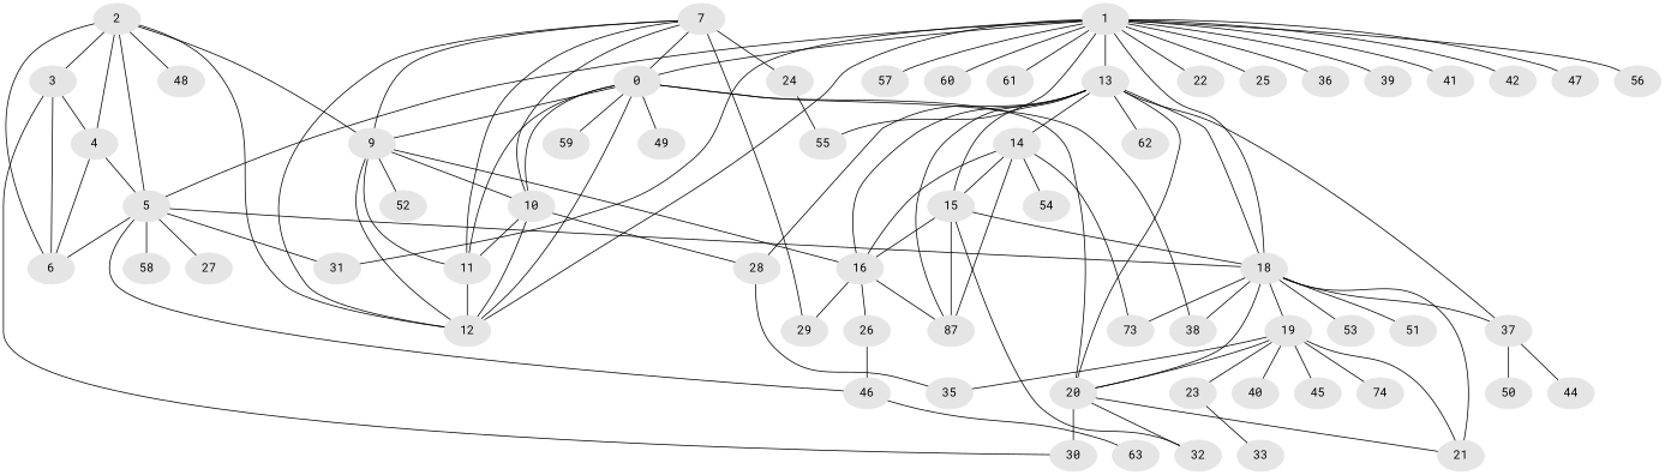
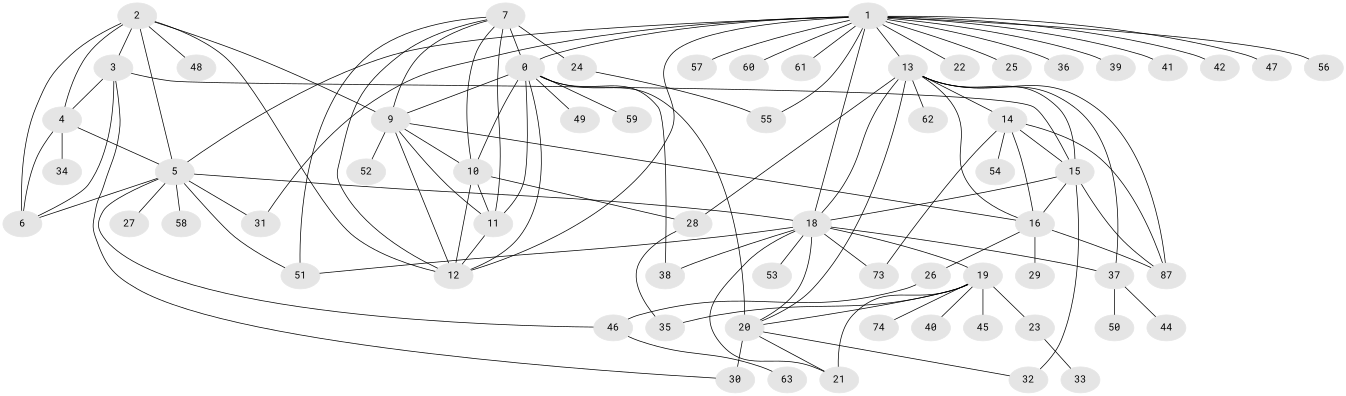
  graph {
    fontname="Roboto Mono"
    node [color=gray90 fontname="Roboto Mono" style=filled]
    edge [fontname="Roboto Mono" weight=1.0]
    1
    5
    n3 [label=0]
    12
    13
    18
    22
    25
    31
    36
    39
    41
    42
    47
    55
    56
    57
    60
    61
    6
    27
    46
    51
    58
    9
    10
    11
    20
    38
    49
    59
    15
    16
    28
    14
    n36 [label=87]
    37
    62
    n39 [label=73]
    19
    21
    53
    2
    3
    4
    48
    30
+   34
    52
    32
    63
    7
    24
    29
    26
    35
    54
    44
    50
    23
    40
    45
    n63 [label=74]
    33
    1 -- 5
    1 -- n3
    1 -- 12
    1 -- 13
    1 -- 18
    1 -- 22
    1 -- 25
    1 -- 31 [weight=2.0]
    1 -- 36
    1 -- 39
    1 -- 41
    1 -- 42
    1 -- 47
    1 -- 55
    1 -- 56
    1 -- 57
    1 -- 60
    1 -- 61
    5 -- 18
    5 -- 31
    5 -- 6
    5 -- 27
    5 -- 46
+   5 -- 51
    5 -- 58
    n3 -- 12
    n3 -- 9
    n3 -- 10
    n3 -- 11
    n3 -- 20
    n3 -- 38
    n3 -- 49
    n3 -- 59
    13 -- 18
    13 -- 20
    13 -- 15 [weight=2.0]
    13 -- 16
    13 -- 28
    13 -- 14 [weight=2.0]
    13 -- n36
    13 -- 37
    13 -- 62
    18 -- 51
    18 -- 20 [weight=3.0]
    18 -- 38
    18 -- 37
    18 -- n39
    18 -- 19 [weight=3.0]
    18 -- 21 [weight=4.0]
    18 -- 53
    46 -- 63
    9 -- 12
    9 -- 10
    9 -- 11
    9 -- 16
    9 -- 52
    10 -- 12
    10 -- 11
    10 -- 28 [weight=3.0]
    11 -- 12
    20 -- 21
    20 -- 30 [weight=7.0]
    20 -- 32
    15 -- 18
    15 -- 16
    15 -- n36
    15 -- 32 [weight=2.0]
    16 -- n36
    16 -- 29
    16 -- 26 [weight=2.0]
    28 -- 35
    14 -- 15 [weight=2.0]
    14 -- 16 [weight=2.0]
    14 -- n36 [weight=2.0]
    14 -- n39
    14 -- 54 [weight=3.0]
    37 -- 44
    37 -- 50
    19 -- 20
    19 -- 21
    19 -- 35
    19 -- 23
    19 -- 40
    19 -- 45
    19 -- n63
    2 -- 5
    2 -- 12
    2 -- 6
    2 -- 9
    2 -- 3 [weight=2.0]
    2 -- 4
    2 -- 48
    3 -- 6 [weight=2.0]
+   3 -- 15
    3 -- 4 [weight=2.0]
    3 -- 30
    4 -- 5
    4 -- 6
+   4 -- 34 [weight=2.0]
    7 -- n3
    7 -- 12
    7 -- 9
    7 -- 10
    7 -- 11
    7 -- 24 [weight=4.0]
-   7 -- 29
+   7 -- 51
    24 -- 55
    26 -- 46
    23 -- 33
  }
